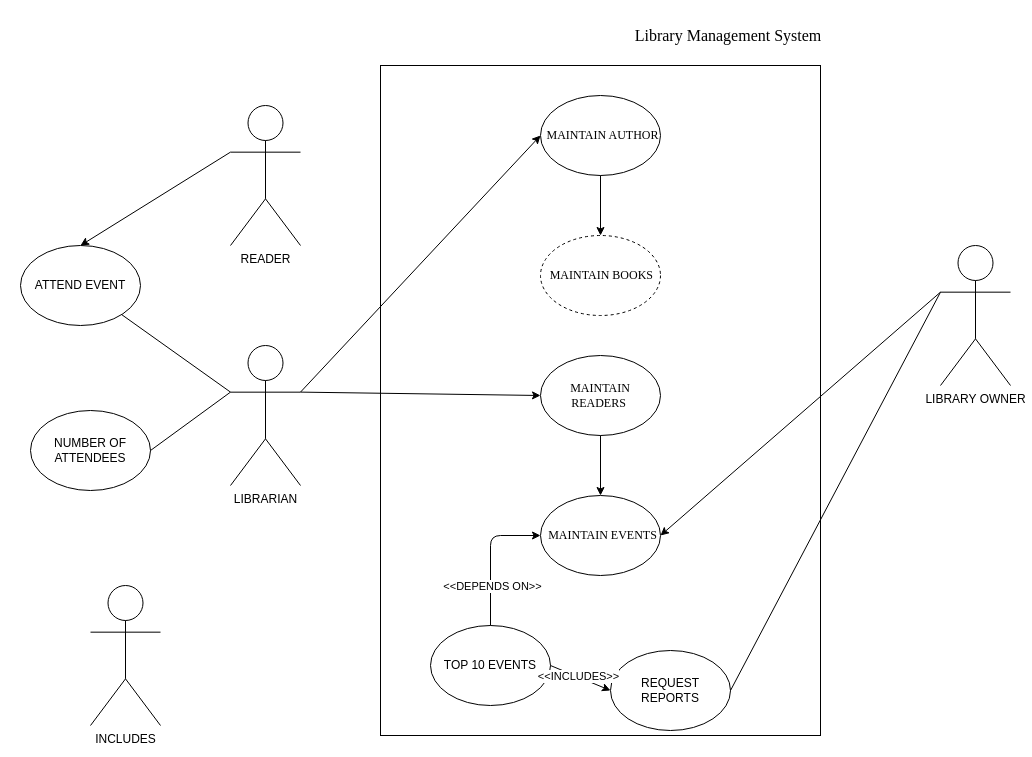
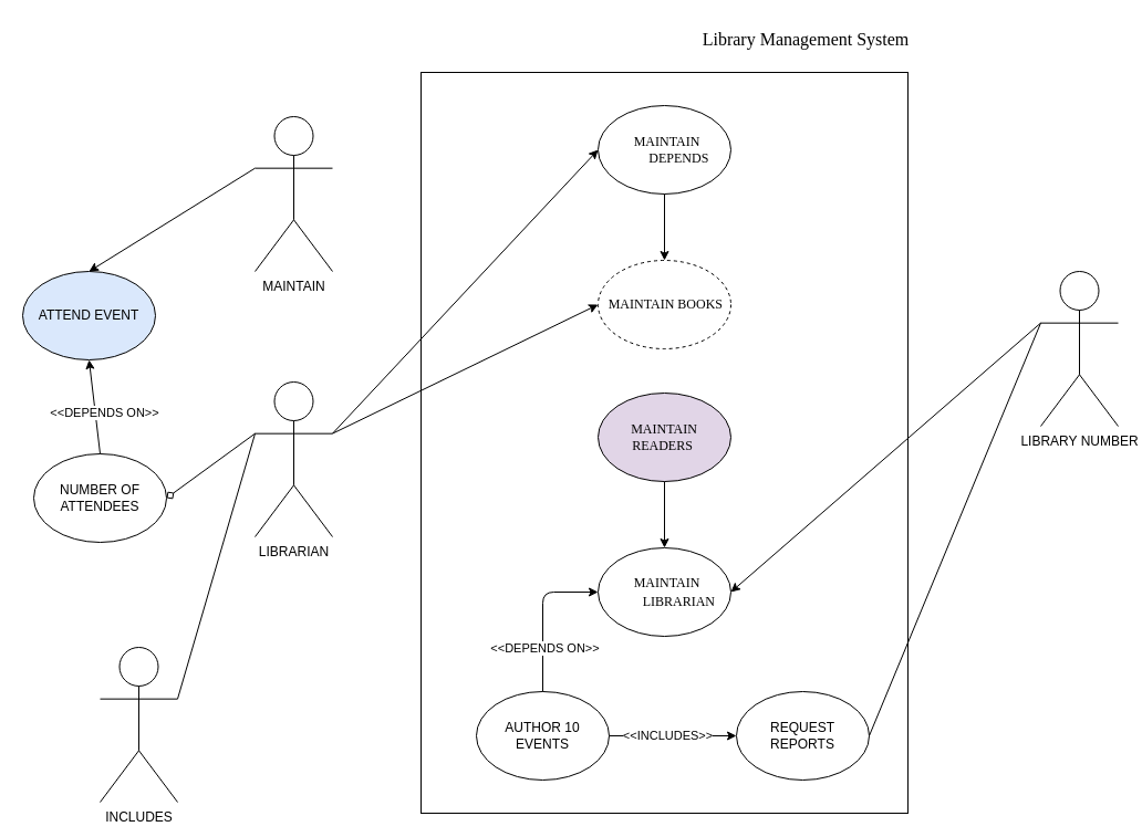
  <mxCell id="0" />
  <mxCell id="1" parent="0" />
  <mxCell id="2" value="" style="rounded=0;whiteSpace=wrap;html=1;" parent="1" vertex="1"><mxGeometry x="380" y="65" width="440" height="670" as="geometry" /></mxCell>
  <mxCell id="3" value="&lt;span style=&quot;font-size: 12pt; font-family: &amp;quot;Helvetica World&amp;quot;;&quot;&gt;Library Management System&amp;nbsp;&lt;/span&gt;" style="text;html=1;align=center;verticalAlign=middle;whiteSpace=wrap;rounded=0;" parent="1" vertex="1"><mxGeometry x="595" y="20" width="270" height="30" as="geometry" /></mxCell>
- <mxCell id="4" value="LIBRARY OWNER" style="shape=umlActor;verticalLabelPosition=bottom;verticalAlign=top;html=1;outlineConnect=0;shadow=0;" parent="1" vertex="1"><mxGeometry x="940" y="245" width="70" height="140" as="geometry" /></mxCell>
- <mxCell id="5" value="READER" style="shape=umlActor;verticalLabelPosition=bottom;verticalAlign=top;html=1;outlineConnect=0;shadow=0;" parent="1" vertex="1"><mxGeometry x="230" y="105" width="70" height="140" as="geometry" /></mxCell>
+ <mxCell id="4" value="LIBRARY NUMBER" style="shape=umlActor;verticalLabelPosition=bottom;verticalAlign=top;html=1;outlineConnect=0;shadow=0;" parent="1" vertex="1"><mxGeometry x="940" y="245" width="70" height="140" as="geometry" /></mxCell>
+ <mxCell id="5" value="MAINTAIN" style="shape=umlActor;verticalLabelPosition=bottom;verticalAlign=top;html=1;outlineConnect=0;shadow=0;" parent="1" vertex="1"><mxGeometry x="230" y="105" width="70" height="140" as="geometry" /></mxCell>
  <mxCell id="6" value="&lt;p style=&quot;margin-left: 20pt; text-indent: -18pt; line-height: 16.8px;&quot; class=&quot;MsoNormal&quot;&gt;&lt;span style=&quot;font-family: &amp;quot;Helvetica World&amp;quot;;&quot;&gt;MAINTAIN BOOKS&lt;/span&gt;&lt;/p&gt;" style="ellipse;whiteSpace=wrap;html=1;dashed=1;" parent="1" vertex="1"><mxGeometry x="540" y="235" width="120" height="80" as="geometry" /></mxCell>
- <mxCell id="7" value="&lt;p style=&quot;margin-left:20.0pt;text-indent:-18.0pt;line-height:&lt;br/&gt;140%;mso-list:l0 level1 lfo1&quot; class=&quot;MsoNormal&quot;&gt;&lt;span style=&quot;font-family:&lt;br/&gt;Symbol;mso-fareast-font-family:Symbol;mso-bidi-font-family:Symbol&quot;&gt;&lt;span style=&quot;font-variant-numeric: normal; font-variant-east-asian: normal; font-variant-alternates: normal; font-size-adjust: none; font-kerning: auto; font-optical-sizing: auto; font-feature-settings: normal; font-variation-settings: normal; font-variant-position: normal; font-variant-emoji: normal; font-stretch: normal; font-size: 7pt; line-height: normal; font-family: &amp;quot;Times New Roman&amp;quot;;&quot;&gt;&amp;nbsp;&lt;/span&gt;&lt;/span&gt;&lt;span style=&quot;font-family: &amp;quot;Helvetica World&amp;quot;;&quot;&gt;MAINTAIN AUTHOR&lt;/span&gt;&lt;/p&gt;" style="ellipse;whiteSpace=wrap;html=1;" parent="1" vertex="1"><mxGeometry x="540" y="95" width="120" height="80" as="geometry" /></mxCell>
- <mxCell id="8" value="&lt;span style=&quot;text-indent: -24px; font-family: &amp;quot;Helvetica World&amp;quot;;&quot;&gt;MAINTAIN READERS&amp;nbsp;&lt;/span&gt;" style="ellipse;whiteSpace=wrap;html=1;" parent="1" vertex="1"><mxGeometry x="540" y="355" width="120" height="80" as="geometry" /></mxCell>
- <mxCell id="9" value="&lt;p style=&quot;margin-left: 20pt; text-indent: -18pt; line-height: 16.8px;&quot; class=&quot;MsoNormal&quot;&gt;&lt;span style=&quot;font-family: Symbol;&quot;&gt;&lt;span style=&quot;font-variant-numeric: normal; font-variant-east-asian: normal; font-variant-alternates: normal; font-size-adjust: none; font-kerning: auto; font-optical-sizing: auto; font-feature-settings: normal; font-variation-settings: normal; font-variant-position: normal; font-variant-emoji: normal; font-stretch: normal; font-size: 7pt; line-height: normal; font-family: &amp;quot;Times New Roman&amp;quot;;&quot;&gt;&amp;nbsp;&lt;/span&gt;&lt;/span&gt;&lt;span style=&quot;font-family: &amp;quot;Helvetica World&amp;quot;;&quot;&gt;MAINTAIN EVENTS&lt;/span&gt;&lt;/p&gt;" style="ellipse;whiteSpace=wrap;html=1;" parent="1" vertex="1"><mxGeometry x="540" y="495" width="120" height="80" as="geometry" /></mxCell>
- <mxCell id="10" value="ATTEND EVENT" style="ellipse;whiteSpace=wrap;html=1;" parent="1" vertex="1"><mxGeometry x="20" y="245" width="120" height="80" as="geometry" /></mxCell>
+ <mxCell id="7" value="&lt;p style=&quot;margin-left:20.0pt;text-indent:-18.0pt;line-height:&lt;br/&gt;140%;mso-list:l0 level1 lfo1&quot; class=&quot;MsoNormal&quot;&gt;&lt;span style=&quot;font-family:&lt;br/&gt;Symbol;mso-fareast-font-family:Symbol;mso-bidi-font-family:Symbol&quot;&gt;&lt;span style=&quot;font-variant-numeric: normal; font-variant-east-asian: normal; font-variant-alternates: normal; font-size-adjust: none; font-kerning: auto; font-optical-sizing: auto; font-feature-settings: normal; font-variation-settings: normal; font-variant-position: normal; font-variant-emoji: normal; font-stretch: normal; font-size: 7pt; line-height: normal; font-family: &amp;quot;Times New Roman&amp;quot;;&quot;&gt;&amp;nbsp;&lt;/span&gt;&lt;/span&gt;&lt;span style=&quot;font-family: &amp;quot;Helvetica World&amp;quot;;&quot;&gt;MAINTAIN DEPENDS&lt;/span&gt;&lt;/p&gt;" style="ellipse;whiteSpace=wrap;html=1;" parent="1" vertex="1"><mxGeometry x="540" y="95" width="120" height="80" as="geometry" /></mxCell>
+ <mxCell id="8" value="&lt;span style=&quot;text-indent: -24px; font-family: &amp;quot;Helvetica World&amp;quot;;&quot;&gt;MAINTAIN READERS&amp;nbsp;&lt;/span&gt;" style="ellipse;whiteSpace=wrap;html=1;fillColor=#e1d5e7;" parent="1" vertex="1"><mxGeometry x="540" y="355" width="120" height="80" as="geometry" /></mxCell>
+ <mxCell id="9" value="&lt;p style=&quot;margin-left: 20pt; text-indent: -18pt; line-height: 16.8px;&quot; class=&quot;MsoNormal&quot;&gt;&lt;span style=&quot;font-family: Symbol;&quot;&gt;&lt;span style=&quot;font-variant-numeric: normal; font-variant-east-asian: normal; font-variant-alternates: normal; font-size-adjust: none; font-kerning: auto; font-optical-sizing: auto; font-feature-settings: normal; font-variation-settings: normal; font-variant-position: normal; font-variant-emoji: normal; font-stretch: normal; font-size: 7pt; line-height: normal; font-family: &amp;quot;Times New Roman&amp;quot;;&quot;&gt;&amp;nbsp;&lt;/span&gt;&lt;/span&gt;&lt;span style=&quot;font-family: &amp;quot;Helvetica World&amp;quot;;&quot;&gt;MAINTAIN LIBRARIAN&lt;/span&gt;&lt;/p&gt;" style="ellipse;whiteSpace=wrap;html=1;" parent="1" vertex="1"><mxGeometry x="540" y="495" width="120" height="80" as="geometry" /></mxCell>
+ <mxCell id="10" value="ATTEND EVENT" style="ellipse;whiteSpace=wrap;html=1;fillColor=#dae8fc;" parent="1" vertex="1"><mxGeometry x="20" y="245" width="120" height="80" as="geometry" /></mxCell>
  <mxCell id="11" value="" style="endArrow=classic;html=1;rounded=0;entryX=0.5;entryY=0;entryDx=0;entryDy=0;exitX=0;exitY=0.333;exitDx=0;exitDy=0;exitPerimeter=0;endFill=1;" parent="1" source="5" target="10" edge="1"><mxGeometry width="50" height="50" relative="1" as="geometry"><mxPoint x="450" y="265" as="sourcePoint" /><mxPoint x="500" y="215" as="targetPoint" /></mxGeometry></mxCell>
- <mxCell id="12" value="REQUEST REPORTS" style="ellipse;whiteSpace=wrap;html=1;" parent="1" vertex="1"><mxGeometry x="610" y="650" width="120" height="80" as="geometry" /></mxCell>
+ <mxCell id="12" value="REQUEST REPORTS" style="ellipse;whiteSpace=wrap;html=1;" parent="1" vertex="1"><mxGeometry x="665" y="625" width="120" height="80" as="geometry" /></mxCell>
  <mxCell id="13" value="" style="endArrow=none;html=1;rounded=0;entryX=1;entryY=0.5;entryDx=0;entryDy=0;exitX=0;exitY=0.333;exitDx=0;exitDy=0;exitPerimeter=0;endFill=0;" parent="1" source="4" target="12" edge="1"><mxGeometry width="50" height="50" relative="1" as="geometry"><mxPoint x="850" y="275" as="sourcePoint" /><mxPoint x="500" y="355" as="targetPoint" /></mxGeometry></mxCell>
  <mxCell id="14" value="" style="endArrow=classic;html=1;rounded=0;exitX=0;exitY=0.333;exitDx=0;exitDy=0;exitPerimeter=0;entryX=1;entryY=0.5;entryDx=0;entryDy=0;" parent="1" source="4" target="9" edge="1"><mxGeometry width="50" height="50" relative="1" as="geometry"><mxPoint x="450" y="405" as="sourcePoint" /><mxPoint x="500" y="355" as="targetPoint" /></mxGeometry></mxCell>
  <mxCell id="15" value="NUMBER OF ATTENDEES" style="ellipse;whiteSpace=wrap;html=1;" parent="1" vertex="1"><mxGeometry x="30" y="410" width="120" height="80" as="geometry" /></mxCell>
+ <mxCell id="16" value="" style="endArrow=none;html=1;rounded=0;entryX=0.5;entryY=0;entryDx=0;entryDy=0;exitX=0.5;exitY=1;exitDx=0;exitDy=0;endFill=0;startArrow=classic;startFill=1;" parent="1" source="10" target="15" edge="1"><mxGeometry width="50" height="50" relative="1" as="geometry"><mxPoint x="450" y="265" as="sourcePoint" /><mxPoint x="500" y="215" as="targetPoint" /></mxGeometry></mxCell>
+ <mxCell id="17" value="&amp;lt;&amp;lt;DEPENDS ON&amp;gt;&amp;gt;" style="edgeLabel;html=1;align=center;verticalAlign=middle;resizable=0;points=[];" parent="16" vertex="1" connectable="0"><mxGeometry x="-0.359" relative="1" as="geometry"><mxPoint x="10" y="21" as="offset" /></mxGeometry></mxCell>
  <mxCell id="18" value="LIBRARIAN" style="shape=umlActor;verticalLabelPosition=bottom;verticalAlign=top;html=1;outlineConnect=0;shadow=0;" parent="1" vertex="1"><mxGeometry x="230" y="345" width="70" height="140" as="geometry" /></mxCell>
- <mxCell id="19" value="" style="endArrow=none;html=1;rounded=0;entryX=1;entryY=0.5;entryDx=0;entryDy=0;exitX=0;exitY=0.333;exitDx=0;exitDy=0;exitPerimeter=0;endFill=0;" parent="1" source="18" target="15" edge="1"><mxGeometry width="50" height="50" relative="1" as="geometry"><mxPoint x="450" y="385" as="sourcePoint" /><mxPoint x="500" y="335" as="targetPoint" /></mxGeometry></mxCell>
- <mxCell id="20" value="TOP 10 EVENTS" style="ellipse;whiteSpace=wrap;html=1;" parent="1" vertex="1"><mxGeometry x="430" y="625" width="120" height="80" as="geometry" /></mxCell>
+ <mxCell id="19" value="" style="endArrow=diamond;html=1;rounded=0;entryX=1;entryY=0.5;entryDx=0;entryDy=0;exitX=0;exitY=0.333;exitDx=0;exitDy=0;exitPerimeter=0;endFill=0;" parent="1" source="18" target="15" edge="1"><mxGeometry width="50" height="50" relative="1" as="geometry"><mxPoint x="450" y="385" as="sourcePoint" /><mxPoint x="500" y="335" as="targetPoint" /></mxGeometry></mxCell>
+ <mxCell id="20" value="AUTHOR 10 EVENTS" style="ellipse;whiteSpace=wrap;html=1;" parent="1" vertex="1"><mxGeometry x="430" y="625" width="120" height="80" as="geometry" /></mxCell>
  <mxCell id="21" value="" style="endArrow=classic;html=1;rounded=0;entryX=0;entryY=0.5;entryDx=0;entryDy=0;exitX=1;exitY=0.5;exitDx=0;exitDy=0;" parent="1" source="20" target="12" edge="1"><mxGeometry width="50" height="50" relative="1" as="geometry"><mxPoint x="450" y="365" as="sourcePoint" /><mxPoint x="500" y="315" as="targetPoint" /></mxGeometry></mxCell>
  <mxCell id="22" value="&amp;lt;&amp;lt;INCLUDES&amp;gt;&amp;gt;" style="edgeLabel;html=1;align=center;verticalAlign=middle;resizable=0;points=[];" parent="21" vertex="1" connectable="0"><mxGeometry x="-0.08" y="1" relative="1" as="geometry"><mxPoint x="-1" as="offset" /></mxGeometry></mxCell>
- <mxCell id="23" value="" style="endArrow=classic;html=1;rounded=0;entryX=0;entryY=0.5;entryDx=0;entryDy=0;exitX=1;exitY=0.333;exitDx=0;exitDy=0;exitPerimeter=0;" parent="1" source="18" target="8" edge="1"><mxGeometry width="50" height="50" relative="1" as="geometry"><mxPoint x="470" y="475" as="sourcePoint" /><mxPoint x="520" y="425" as="targetPoint" /></mxGeometry></mxCell>
  <mxCell id="24" value="" style="endArrow=classic;html=1;rounded=0;exitX=1;exitY=0.333;exitDx=0;exitDy=0;exitPerimeter=0;entryX=0;entryY=0.5;entryDx=0;entryDy=0;" parent="1" source="18" target="7" edge="1"><mxGeometry width="50" height="50" relative="1" as="geometry"><mxPoint x="470" y="325" as="sourcePoint" /><mxPoint x="520" y="275" as="targetPoint" /></mxGeometry></mxCell>
  <mxCell id="25" value="" style="endArrow=none;startArrow=classic;html=1;rounded=0;entryX=0.5;entryY=1;entryDx=0;entryDy=0;exitX=0.5;exitY=0;exitDx=0;exitDy=0;startFill=1;endFill=0;" parent="1" source="6" target="7" edge="1"><mxGeometry width="50" height="50" relative="1" as="geometry"><mxPoint x="470" y="475" as="sourcePoint" /><mxPoint x="520" y="425" as="targetPoint" /></mxGeometry></mxCell>
+ <mxCell id="26" value="" style="endArrow=classic;html=1;rounded=0;exitX=1;exitY=0.333;exitDx=0;exitDy=0;exitPerimeter=0;entryX=0;entryY=0.5;entryDx=0;entryDy=0;" edge="1" parent="1" source="18" target="6"><mxGeometry width="50" height="50" relative="1" as="geometry"><mxPoint x="620" y="445" as="sourcePoint" /><mxPoint x="670" y="395" as="targetPoint" /></mxGeometry></mxCell>
  <mxCell id="27" value="" style="endArrow=classic;html=1;rounded=0;entryX=0.5;entryY=0;entryDx=0;entryDy=0;exitX=0.5;exitY=1;exitDx=0;exitDy=0;" edge="1" parent="1" source="8" target="9"><mxGeometry width="50" height="50" relative="1" as="geometry"><mxPoint x="600" y="455" as="sourcePoint" /><mxPoint x="600" y="475" as="targetPoint" /></mxGeometry></mxCell>
  <mxCell id="28" value="" style="endArrow=none;html=1;rounded=1;entryX=0.5;entryY=0;entryDx=0;entryDy=0;exitX=0;exitY=0.5;exitDx=0;exitDy=0;endFill=0;startArrow=classic;startFill=1;curved=0;" edge="1" parent="1" source="9" target="20"><mxGeometry width="50" height="50" relative="1" as="geometry"><mxPoint x="520" y="545" as="sourcePoint" /><mxPoint x="570" y="495" as="targetPoint" /><Array as="points"><mxPoint x="490" y="535" /></Array></mxGeometry></mxCell>
  <mxCell id="29" value="&amp;lt;&amp;lt;DEPENDS ON&amp;gt;&amp;gt;" style="edgeLabel;html=1;align=center;verticalAlign=middle;resizable=0;points=[];" vertex="1" connectable="0" parent="28"><mxGeometry x="0.429" y="1" relative="1" as="geometry"><mxPoint as="offset" /></mxGeometry></mxCell>
  <mxCell id="30" value="INCLUDES" style="shape=umlActor;verticalLabelPosition=bottom;verticalAlign=top;html=1;outlineConnect=0;shadow=0;" vertex="1" parent="1"><mxGeometry x="90" y="585" width="70" height="140" as="geometry" /></mxCell>
- <mxCell id="31" value="" style="endArrow=none;html=1;rounded=0;exitX=0;exitY=0.333;exitDx=0;exitDy=0;exitPerimeter=0;" edge="1" parent="1" source="18" target="10"><mxGeometry width="50" height="50" relative="1" as="geometry"><mxPoint x="460" y="475" as="sourcePoint" /><mxPoint x="510" y="425" as="targetPoint" /></mxGeometry></mxCell>
+ <mxCell id="31" value="" style="endArrow=none;html=1;rounded=0;exitX=0;exitY=0.333;exitDx=0;exitDy=0;exitPerimeter=0;entryX=1;entryY=0.333;entryDx=0;entryDy=0;entryPerimeter=0;" edge="1" parent="1" source="18" target="30"><mxGeometry width="50" height="50" relative="1" as="geometry"><mxPoint x="460" y="475" as="sourcePoint" /><mxPoint x="510" y="425" as="targetPoint" /></mxGeometry></mxCell>
